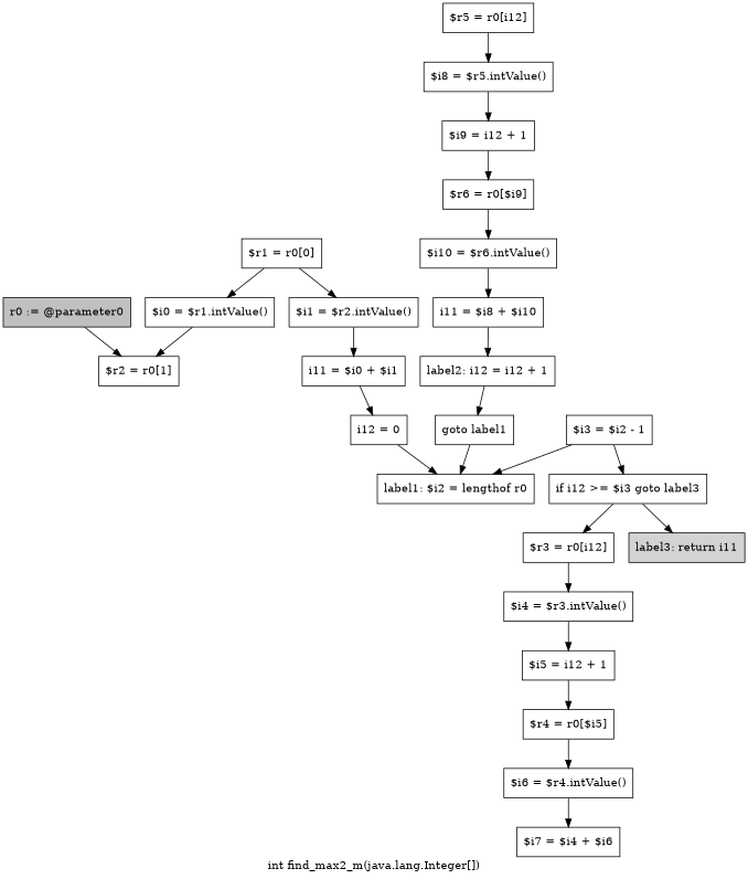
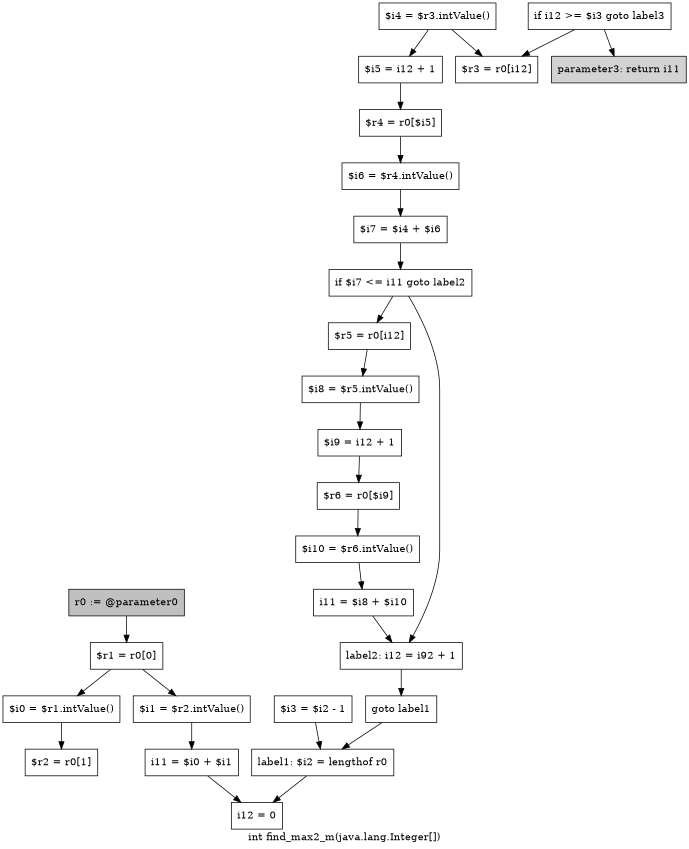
  digraph {
    label="int find_max2_m(java.lang.Integer[])"
    node [shape=box]
    n1 [fillcolor=gray label="r0 := @parameter0" style=filled]
    n2 [label="$r1 = r0[0]"]
    n3 [label="$i0 = $r1.intValue()"]
    n4 [label="$i1 = $r2.intValue()"]
    n5 [label="$r2 = r0[1]"]
    n6 [label="i11 = $i0 + $i1"]
    n7 [label="i12 = 0"]
    n8 [label="label1: $i2 = lengthof r0"]
    n9 [label="$i3 = $i2 - 1"]
    n10 [label="if i12 >= $i3 goto label3"]
    n11 [label="$r3 = r0[i12]"]
-   n12 [fillcolor=lightgray label="label3: return i11" style=filled]
+   n12 [fillcolor=lightgray label="parameter3: return i11" style=filled]
    n13 [label="$i4 = $r3.intValue()"]
    n14 [label="$i5 = i12 + 1"]
    n15 [label="$r4 = r0[$i5]"]
    n16 [label="$i6 = $r4.intValue()"]
    n17 [label="$i7 = $i4 + $i6"]
+   n18 [label="if $i7 <= i11 goto label2"]
    n19 [label="$r5 = r0[i12]"]
-   n20 [label="label2: i12 = i12 + 1"]
+   n20 [label="label2: i12 = i92 + 1"]
    n21 [label="$i8 = $r5.intValue()"]
    n22 [label="goto label1"]
    n23 [label="$i9 = i12 + 1"]
    n24 [label="$r6 = r0[$i9]"]
    n25 [label="$i10 = $r6.intValue()"]
    n26 [label="i11 = $i8 + $i10"]
-   n1 -> n5
+   n1 -> n2
    n2 -> n3
    n2 -> n4
    n3 -> n5
    n4 -> n6
    n6 -> n7
-   n7 -> n8
+   n8 -> n7
    n9 -> n8
-   n9 -> n10
    n10 -> n11
    n10 -> n12
-   n11 -> n13
+   n13 -> n11
    n13 -> n14
    n14 -> n15
    n15 -> n16
    n16 -> n17
+   n17 -> n18
+   n18 -> n19
+   n18 -> n20
    n19 -> n21
    n20 -> n22
    n21 -> n23
    n22 -> n8
    n23 -> n24
    n24 -> n25
    n25 -> n26
    n26 -> n20
  }
